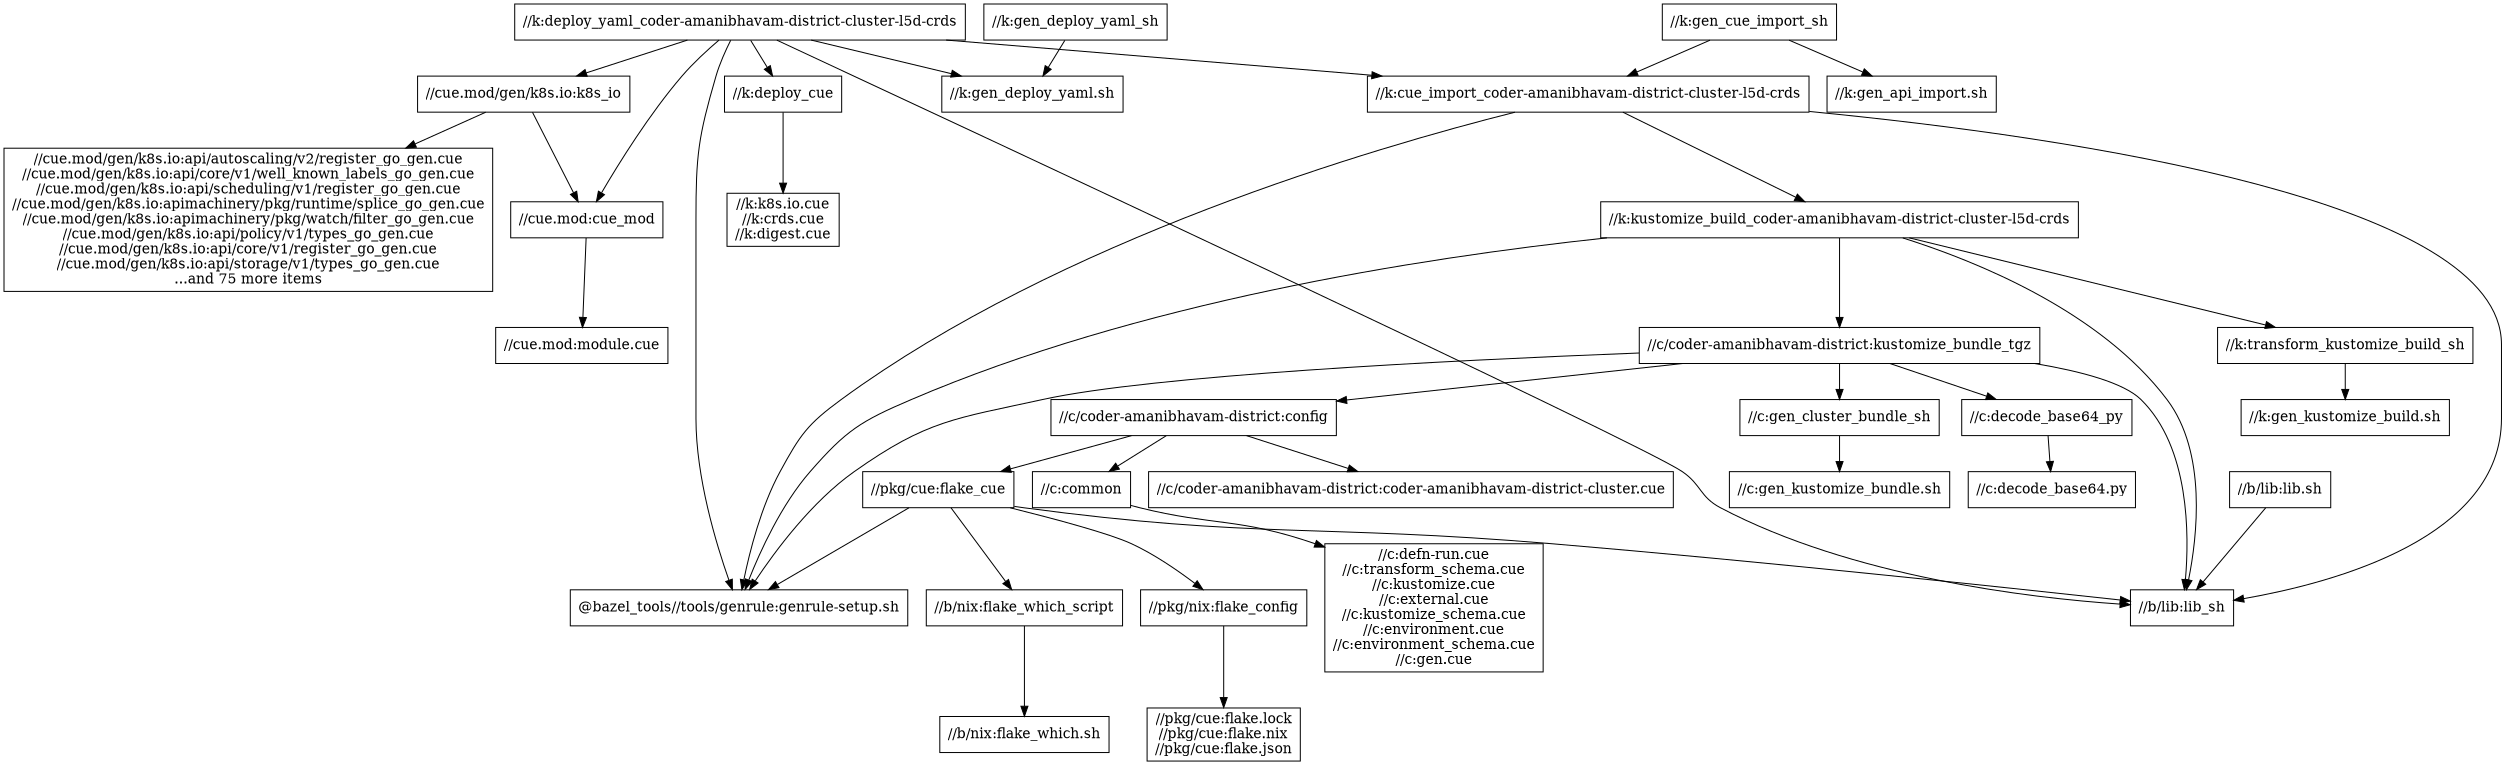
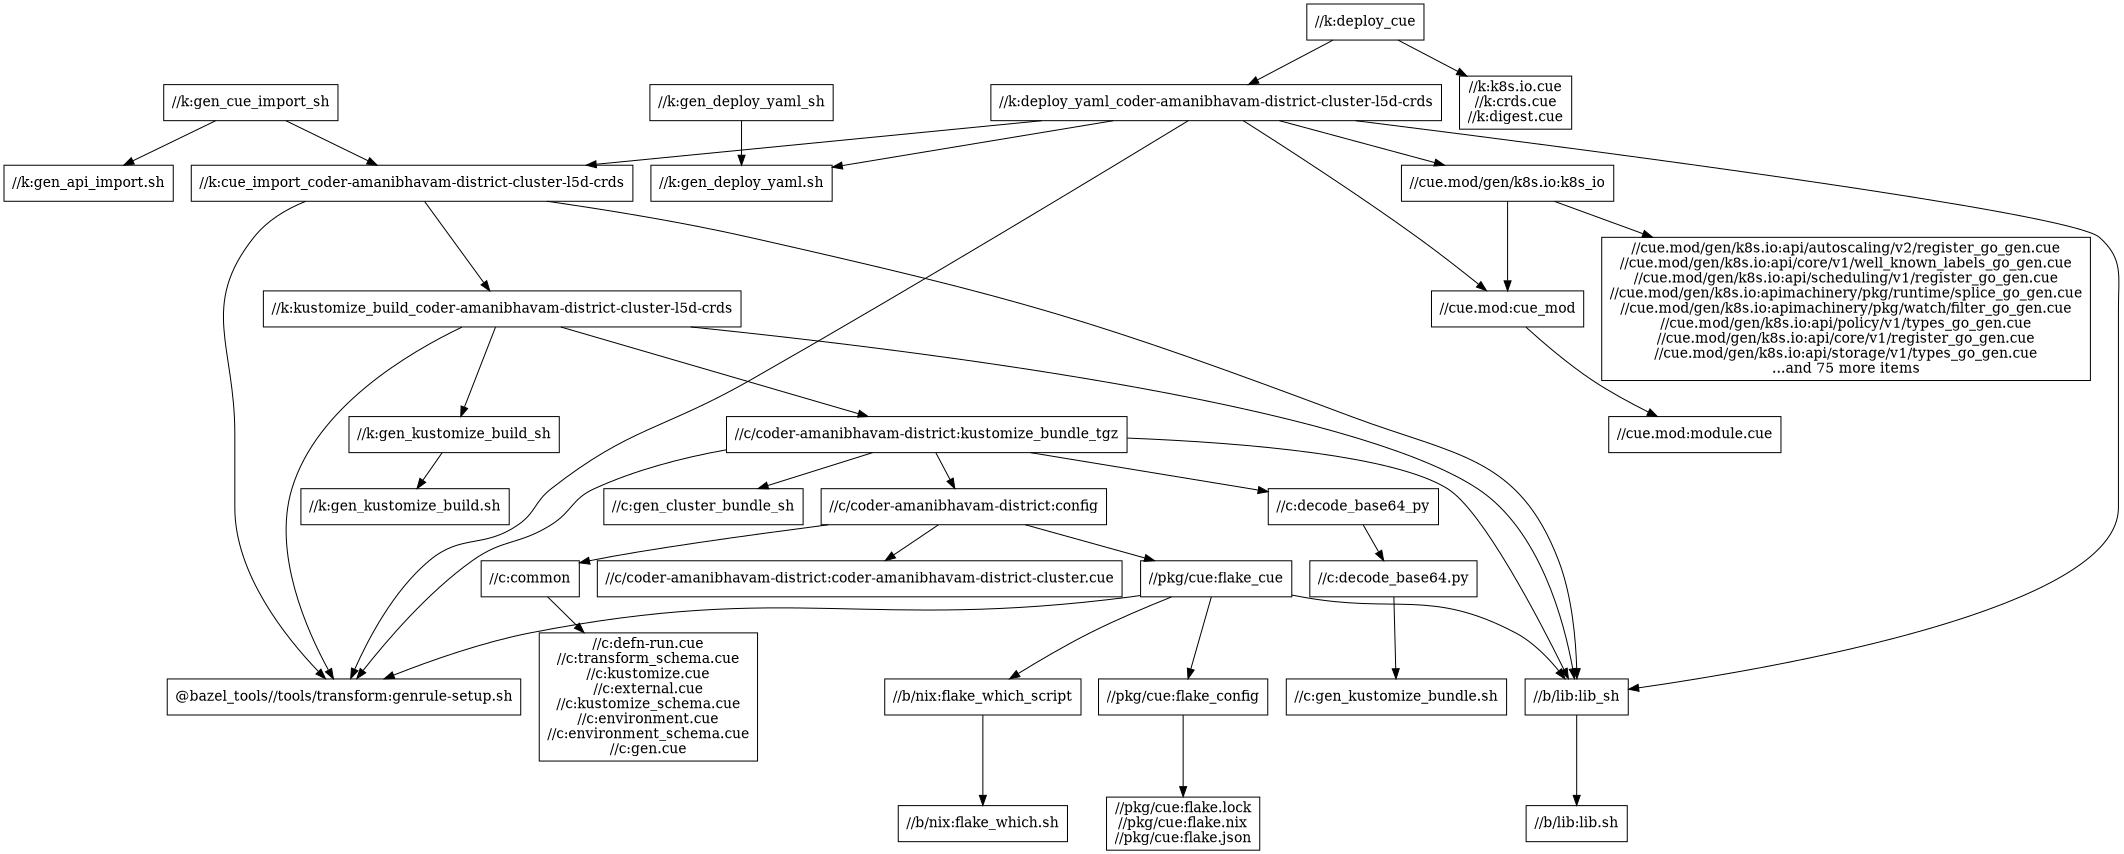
  digraph {
    node [shape=box]
    "//k:deploy_yaml_coder-amanibhavam-district-cluster-l5d-crds"
    "//k:cue_import_coder-amanibhavam-district-cluster-l5d-crds"
    "//k:deploy_cue"
    "//cue.mod:cue_mod"
    "//cue.mod/gen/k8s.io:k8s_io"
    "//b/lib:lib_sh"
-   "@bazel_tools//tools/genrule:genrule-setup.sh"
+   "@bazel_tools//tools/genrule:genrule-setup.sh" [label="@bazel_tools//tools/transform:genrule-setup.sh"]
    "//k:gen_deploy_yaml.sh"
    "//k:kustomize_build_coder-amanibhavam-district-cluster-l5d-crds"
    "//k:k8s.io.cue\n//k:crds.cue\n//k:digest.cue"
    "//k:gen_deploy_yaml_sh"
    "//cue.mod:module.cue"
    "//cue.mod/gen/k8s.io:api/autoscaling/v2/register_go_gen.cue\n//cue.mod/gen/k8s.io:api/core/v1/well_known_labels_go_gen.cue\n//cue.mod/gen/k8s.io:api/scheduling/v1/register_go_gen.cue\n//cue.mod/gen/k8s.io:apimachinery/pkg/runtime/splice_go_gen.cue\n//cue.mod/gen/k8s.io:apimachinery/pkg/watch/filter_go_gen.cue\n//cue.mod/gen/k8s.io:api/policy/v1/types_go_gen.cue\n//cue.mod/gen/k8s.io:api/core/v1/register_go_gen.cue\n//cue.mod/gen/k8s.io:api/storage/v1/types_go_gen.cue\n...and 75 more items"
    "//b/lib:lib.sh"
-   "//k:gen_kustomize_build_sh" [label="//k:transform_kustomize_build_sh"]
+   "//k:gen_kustomize_build_sh"
    "//c/coder-amanibhavam-district:kustomize_bundle_tgz"
    "//k:gen_cue_import_sh"
    n18 [label="//k:gen_api_import.sh"]
    "//k:gen_kustomize_build.sh"
    "//c/coder-amanibhavam-district:config"
    n21 [label="//c:gen_cluster_bundle_sh"]
    "//c:decode_base64_py"
    "//c/coder-amanibhavam-district:coder-amanibhavam-district-cluster.cue"
    "//c:common"
    "//pkg/cue:flake_cue"
    "//c:gen_kustomize_bundle.sh"
    "//c:decode_base64.py"
    "//c:defn-run.cue\n//c:transform_schema.cue\n//c:kustomize.cue\n//c:external.cue\n//c:kustomize_schema.cue\n//c:environment.cue\n//c:environment_schema.cue\n//c:gen.cue"
-   "//pkg/cue:flake_config" [label="//pkg/nix:flake_config"]
+   "//pkg/cue:flake_config"
    "//b/nix:flake_which_script"
    "//pkg/cue:flake.lock\n//pkg/cue:flake.nix\n//pkg/cue:flake.json"
    "//b/nix:flake_which.sh"
    "//k:deploy_yaml_coder-amanibhavam-district-cluster-l5d-crds" -> "//k:cue_import_coder-amanibhavam-district-cluster-l5d-crds"
-   "//k:deploy_yaml_coder-amanibhavam-district-cluster-l5d-crds" -> "//k:deploy_cue"
+   "//k:deploy_cue" -> "//k:deploy_yaml_coder-amanibhavam-district-cluster-l5d-crds"
    "//k:deploy_yaml_coder-amanibhavam-district-cluster-l5d-crds" -> "//cue.mod:cue_mod"
    "//k:deploy_yaml_coder-amanibhavam-district-cluster-l5d-crds" -> "//cue.mod/gen/k8s.io:k8s_io"
    "//k:deploy_yaml_coder-amanibhavam-district-cluster-l5d-crds" -> "//b/lib:lib_sh"
    "//k:deploy_yaml_coder-amanibhavam-district-cluster-l5d-crds" -> "@bazel_tools//tools/genrule:genrule-setup.sh"
    "//k:deploy_yaml_coder-amanibhavam-district-cluster-l5d-crds" -> "//k:gen_deploy_yaml.sh"
    "//k:cue_import_coder-amanibhavam-district-cluster-l5d-crds" -> "//b/lib:lib_sh"
    "//k:cue_import_coder-amanibhavam-district-cluster-l5d-crds" -> "@bazel_tools//tools/genrule:genrule-setup.sh"
    "//k:cue_import_coder-amanibhavam-district-cluster-l5d-crds" -> "//k:kustomize_build_coder-amanibhavam-district-cluster-l5d-crds"
    "//k:deploy_cue" -> "//k:k8s.io.cue\n//k:crds.cue\n//k:digest.cue"
    "//cue.mod:cue_mod" -> "//cue.mod:module.cue"
    "//cue.mod/gen/k8s.io:k8s_io" -> "//cue.mod:cue_mod"
    "//cue.mod/gen/k8s.io:k8s_io" -> "//cue.mod/gen/k8s.io:api/autoscaling/v2/register_go_gen.cue\n//cue.mod/gen/k8s.io:api/core/v1/well_known_labels_go_gen.cue\n//cue.mod/gen/k8s.io:api/scheduling/v1/register_go_gen.cue\n//cue.mod/gen/k8s.io:apimachinery/pkg/runtime/splice_go_gen.cue\n//cue.mod/gen/k8s.io:apimachinery/pkg/watch/filter_go_gen.cue\n//cue.mod/gen/k8s.io:api/policy/v1/types_go_gen.cue\n//cue.mod/gen/k8s.io:api/core/v1/register_go_gen.cue\n//cue.mod/gen/k8s.io:api/storage/v1/types_go_gen.cue\n...and 75 more items"
-   "//b/lib:lib.sh" -> "//b/lib:lib_sh"
+   "//b/lib:lib_sh" -> "//b/lib:lib.sh"
    "//k:kustomize_build_coder-amanibhavam-district-cluster-l5d-crds" -> "//b/lib:lib_sh"
    "//k:kustomize_build_coder-amanibhavam-district-cluster-l5d-crds" -> "@bazel_tools//tools/genrule:genrule-setup.sh"
    "//k:kustomize_build_coder-amanibhavam-district-cluster-l5d-crds" -> "//k:gen_kustomize_build_sh"
    "//k:kustomize_build_coder-amanibhavam-district-cluster-l5d-crds" -> "//c/coder-amanibhavam-district:kustomize_bundle_tgz"
    "//k:gen_deploy_yaml_sh" -> "//k:gen_deploy_yaml.sh"
    "//k:gen_kustomize_build_sh" -> "//k:gen_kustomize_build.sh"
    "//c/coder-amanibhavam-district:kustomize_bundle_tgz" -> "//b/lib:lib_sh"
    "//c/coder-amanibhavam-district:kustomize_bundle_tgz" -> "@bazel_tools//tools/genrule:genrule-setup.sh"
    "//c/coder-amanibhavam-district:kustomize_bundle_tgz" -> "//c/coder-amanibhavam-district:config"
    "//c/coder-amanibhavam-district:kustomize_bundle_tgz" -> n21
    "//c/coder-amanibhavam-district:kustomize_bundle_tgz" -> "//c:decode_base64_py"
    "//k:gen_cue_import_sh" -> "//k:cue_import_coder-amanibhavam-district-cluster-l5d-crds"
    "//k:gen_cue_import_sh" -> n18
    "//c/coder-amanibhavam-district:config" -> "//c/coder-amanibhavam-district:coder-amanibhavam-district-cluster.cue"
    "//c/coder-amanibhavam-district:config" -> "//c:common"
    "//c/coder-amanibhavam-district:config" -> "//pkg/cue:flake_cue"
-   n21 -> "//c:gen_kustomize_bundle.sh"
+   "//c:decode_base64.py" -> "//c:gen_kustomize_bundle.sh"
    "//c:decode_base64_py" -> "//c:decode_base64.py"
    "//c:common" -> "//c:defn-run.cue\n//c:transform_schema.cue\n//c:kustomize.cue\n//c:external.cue\n//c:kustomize_schema.cue\n//c:environment.cue\n//c:environment_schema.cue\n//c:gen.cue"
    "//pkg/cue:flake_cue" -> "//b/lib:lib_sh"
    "//pkg/cue:flake_cue" -> "@bazel_tools//tools/genrule:genrule-setup.sh"
    "//pkg/cue:flake_cue" -> "//pkg/cue:flake_config"
    "//pkg/cue:flake_cue" -> "//b/nix:flake_which_script"
    "//pkg/cue:flake_config" -> "//pkg/cue:flake.lock\n//pkg/cue:flake.nix\n//pkg/cue:flake.json"
    "//b/nix:flake_which_script" -> "//b/nix:flake_which.sh"
  }
